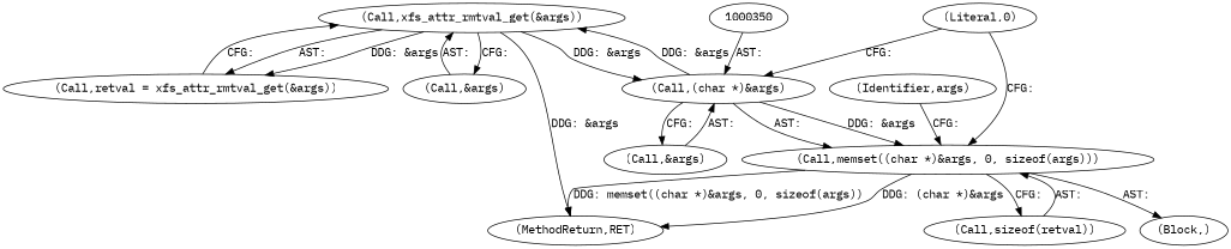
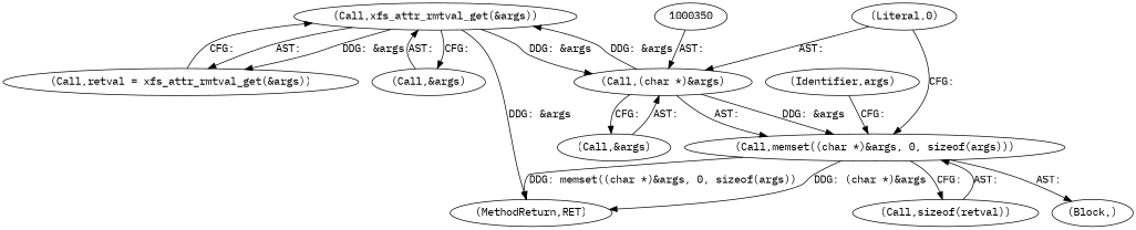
  digraph {
    fontname="IBM Plex Mono"
    node [fontname="IBM Plex Mono"]
    edge [fontname="IBM Plex Mono"]
    n1 [label="(Call,memset((char *)&args, 0, sizeof(args)))"]
    n2 [label="(MethodReturn,RET)"]
    n3 [label="(Call,sizeof(retval))"]
    n4 [label="(Block,)"]
    n5 [label="(Call,(char *)&args)"]
    n6 [label="(Call,xfs_attr_rmtval_get(&args))"]
    n7 [label="(Call,&args)"]
    n8 [label="(Call,retval = xfs_attr_rmtval_get(&args))"]
    n9 [label="(Call,&args)"]
    n10 [label="(Identifier,args)"]
    n11 [label="(Literal,0)"]
    1000350
    n1 -> n2 [label="DDG: (char *)&args"]
    n1 -> n2 [label="DDG: memset((char *)&args, 0, sizeof(args))"]
    n1 -> n3 [label="CFG: "]
    n1 -> n4 [label="AST: "]
    n3 -> n1 [label="AST: "]
    n5 -> n1 [label="AST: "]
    n5 -> n1 [label="DDG: &args"]
    n5 -> n6 [label="DDG: &args"]
    n5 -> n7 [label="CFG: "]
    n6 -> n2 [label="DDG: &args"]
    n6 -> n5 [label="DDG: &args"]
    n6 -> n8 [label="AST: "]
    n6 -> n8 [label="DDG: &args"]
    n6 -> n9 [label="CFG: "]
    n7 -> n5 [label="AST: "]
    n8 -> n6 [label="CFG: "]
    n9 -> n6 [label="AST: "]
    n10 -> n1 [label="CFG: "]
    n11 -> n1 [label="CFG: "]
-   n11 -> n5 [label="CFG: "]
+   n11 -> n5 [label="AST: "]
    1000350 -> n5 [label="AST: "]
  }
